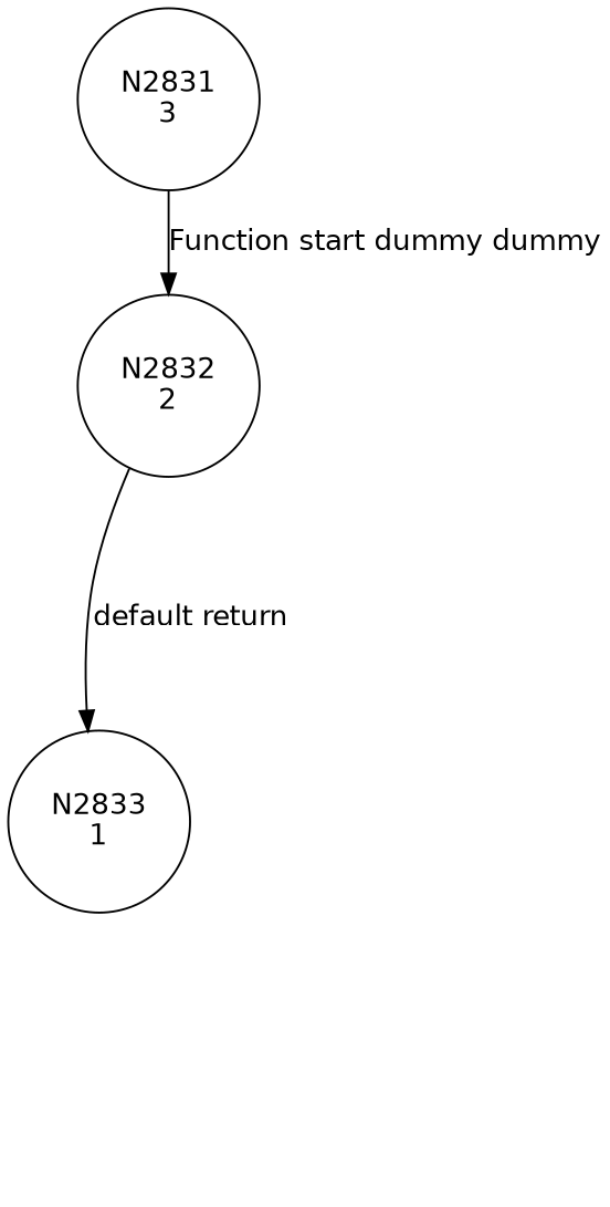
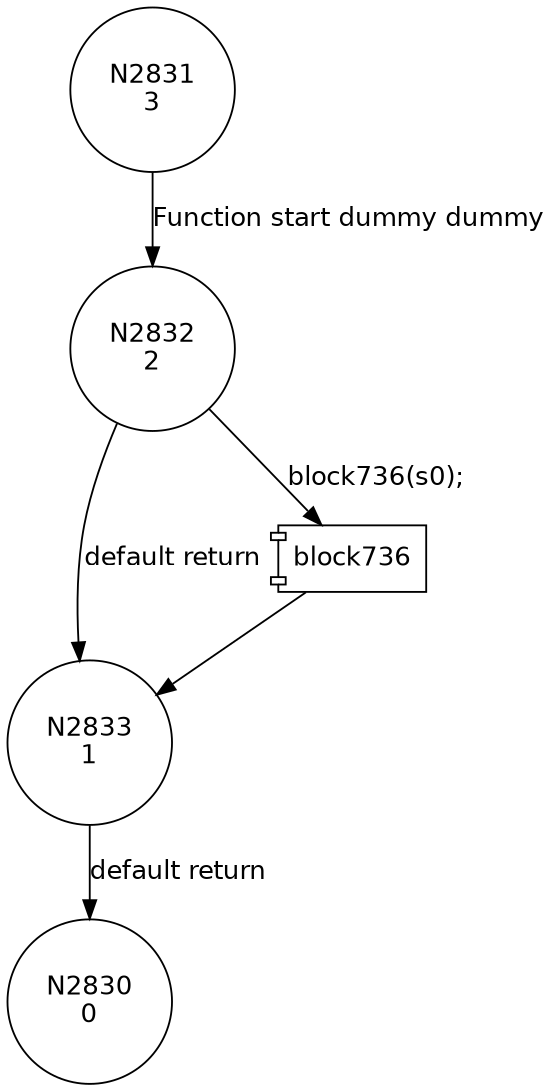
  digraph {
    fontname="DejaVu Sans"
    node [fontname="DejaVu Sans" shape=circle]
    edge [fontname="DejaVu Sans"]
    n1 [label="N2831\n3"]
    n2 [label="N2832\n2"]
    n3 [label="N2833\n1"]
+   n4 [label=block736 shape=component]
+   n5 [label="N2830\n0"]
    n1 -> n2 [label="Function start dummy dummy"]
    n2 -> n3 [label="default return"]
+   n2 -> n4 [label="block736(s0);"]
+   n3 -> n5 [label="default return"]
+   n4 -> n3
  }
